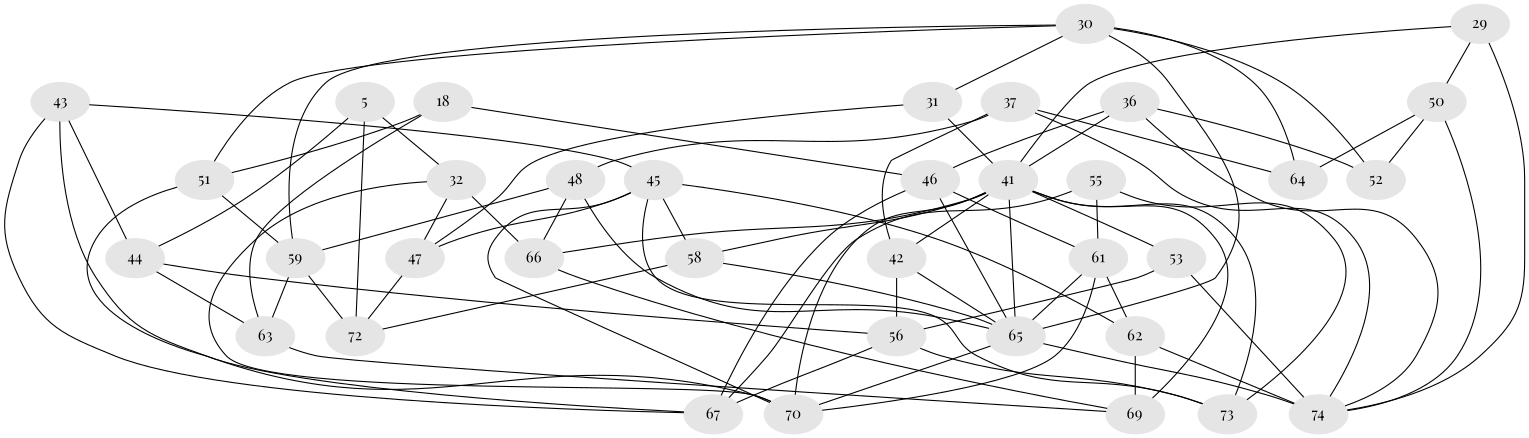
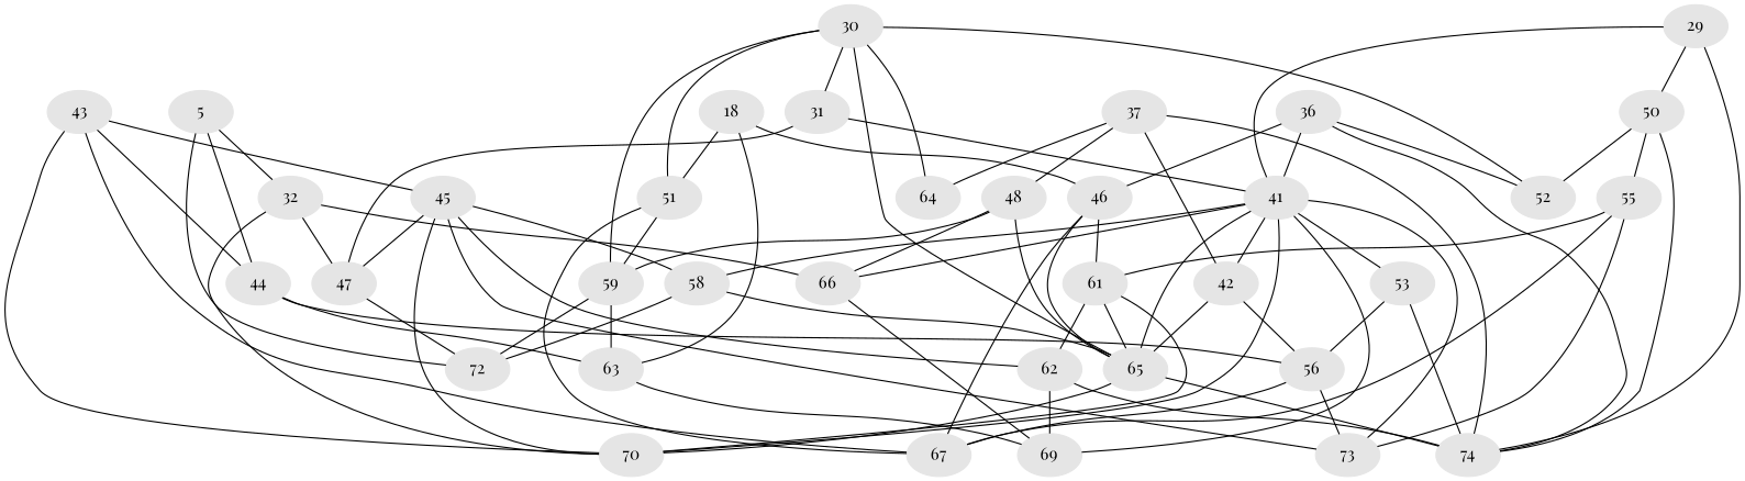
  graph {
    fontname="Playfair Display"
    node [color=gray90 fontname="Playfair Display" style=filled]
    edge [fontname="Playfair Display"]
    5
    32
    44
    72 [super="+2"]
    47
    66 [super="+25"]
    70 [super="+11+60"]
    63
    56 [super="+15"]
    46 [super="+9"]
    65 [super="+16+23+49"]
    67 [super="+54"]
    61 [super="+33"]
    18
    51 [super="+14"]
    59 [super="+22"]
    69 [super="+7"]
    29 [super="+17"]
    41 [super="+3+21+27+24"]
    50
    74 [super="+71+68"]
    42
    53 [super="+34"]
    58
    73
    52
    64
    30 [super="+12"]
    31
    36 [super="+35"]
    37
    48 [super="+20+40"]
    43
    45 [super="+26"]
    62 [super="+57"]
    55
    5 -- 32
    5 -- 44
    5 -- 72 [weight=2]
    32 -- 47
    32 -- 66
    32 -- 70
    44 -- 63
    44 -- 56
    47 -- 72
    66 -- 69
    63 -- 69
    56 -- 67
    56 -- 73
    46 -- 65
    46 -- 67 [weight=2]
    46 -- 61
    65 -- 70
    65 -- 74 [weight=4]
    61 -- 70
    61 -- 65
    61 -- 62
    18 -- 63
    18 -- 46
    18 -- 51 [weight=2]
    51 -- 67
    51 -- 59
    59 -- 72 [weight=2]
    59 -- 63
    29 -- 41
    29 -- 50
    29 -- 74 [weight=2]
    41 -- 66 [weight=2]
    41 -- 70 [weight=2]
    41 -- 65 [weight=2]
    41 -- 69
    41 -- 42
    41 -- 53 [weight=2]
    41 -- 58
    41 -- 73
    50 -- 74
    50 -- 52
-   50 -- 64
+   50 -- 55
    42 -- 56
    42 -- 65
    53 -- 56 [weight=2]
    53 -- 74 [weight=2]
    58 -- 72
    58 -- 65
    30 -- 65
    30 -- 51 [weight=2]
    30 -- 59
    30 -- 52 [weight=2]
    30 -- 64
    30 -- 31
    31 -- 47
    31 -- 41 [weight=2]
    36 -- 46
    36 -- 41 [weight=3]
    36 -- 74
    36 -- 52
    37 -- 74
    37 -- 42
    37 -- 64
    37 -- 48
    48 -- 66 [weight=2]
    48 -- 65 [weight=2]
    48 -- 59 [weight=2]
    43 -- 44
    43 -- 70
    43 -- 67
    43 -- 45
    45 -- 47
    45 -- 70 [weight=2]
    45 -- 58
    45 -- 73
    45 -- 62 [weight=2]
    62 -- 69 [weight=2]
    62 -- 74
    55 -- 67
    55 -- 61 [weight=2]
    55 -- 73
  }
